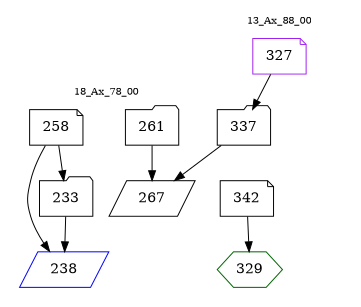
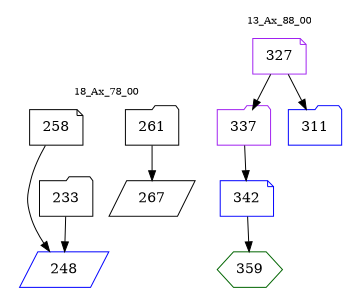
  digraph {
    node [color=black shape=folder]
    edge [color=black]
-   n1 [label=337]
+   n1 [color=purple label=337]
    n2 [color=purple label=327 shape=note]
-   n3 [label=342 shape=note]
-   n5 [color=darkgreen label=329 shape=hexagon]
+   n3 [color=blue label=342 shape=note]
+   n4 [color=blue label=311]
+   n5 [color=darkgreen label=359 shape=hexagon]
    n6 [label=258 shape=note]
    n7 [label=233]
    n8 [label=261]
-   n9 [color=blue label=238 shape=parallelogram]
+   n9 [color=blue label=248 shape=parallelogram]
    n10 [label=267 shape=parallelogram]
    subgraph cluster_1 {
      color=white
      fontsize=10
      label="13_Ax_88_00"
      n1
      n2
      n3
+     n4
      n5
    }
    subgraph cluster_2 {
      color=white
      fontsize=10
      label="18_Ax_78_00"
      n6
      n7
      n8
      n9
      n10
    }
-   n1 -> n10
+   n1 -> n3
    n2 -> n1
+   n2 -> n4
    n3 -> n5
-   n6 -> n7
    n6 -> n9
    n7 -> n9
    n8 -> n10
  }
